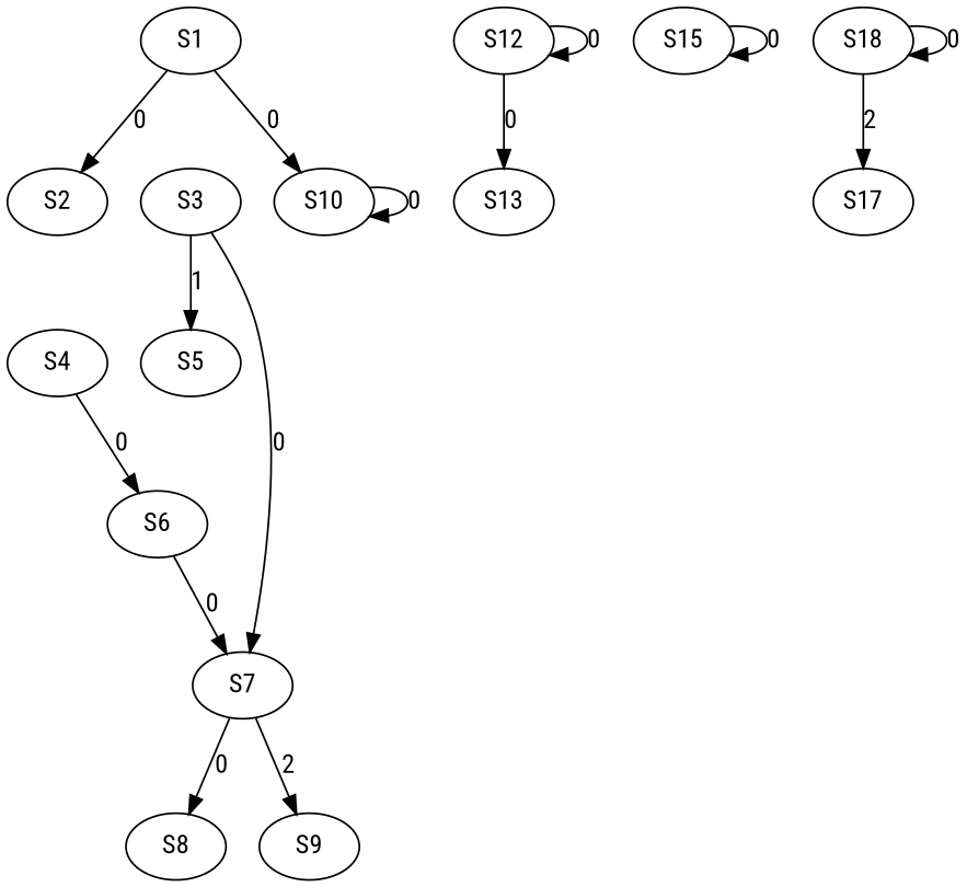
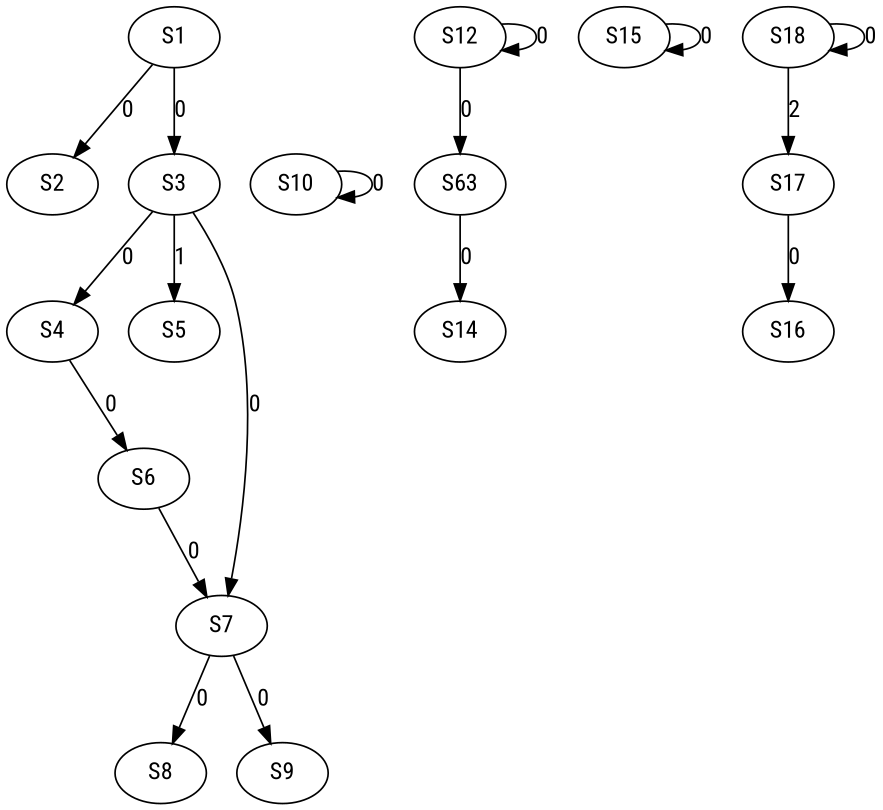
  strict digraph {
    fontname="Roboto Condensed"
    node [fontname="Roboto Condensed"]
    edge [fontname="Roboto Condensed"]
    S1
    S2
    S3
    S4
    S5
    S7
    S6
    S8
    S9
    S10
    S12
-   S13
+   S13 [label=S63]
+   S14
    S15
    S17
+   S16
    S18
    S1 -> S2 [label=0]
-   S1 -> S10 [label=0]
+   S1 -> S3 [label=0]
+   S3 -> S4 [label=0]
    S3 -> S5 [label=1]
    S3 -> S7 [label=0]
    S4 -> S6 [label=0]
    S7 -> S8 [label=0]
-   S7 -> S9 [label=2]
+   S7 -> S9 [label=0]
    S6 -> S7 [label=0]
    S10 -> S10 [label=0]
    S12 -> S12 [label=0]
    S12 -> S13 [label=0]
+   S13 -> S14 [label=0]
    S15 -> S15 [label=0]
+   S17 -> S16 [label=0]
    S18 -> S17 [label=2]
    S18 -> S18 [label=0]
  }
